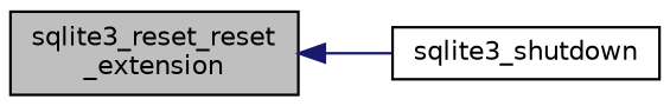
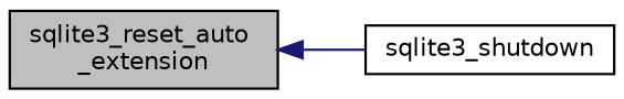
  digraph {
    rankdir=LR
    fontname="DejaVu Sans"
    node [color=black fontname="DejaVu Sans" fontsize=10 shape=record style=filled]
-   n1 [fillcolor=grey75 fontcolor=black height=0.2 label="sqlite3_reset_reset\l_extension" width=0.4]
+   n1 [fillcolor=grey75 fontcolor=black height=0.2 label="sqlite3_reset_auto\l_extension" width=0.4]
    n2 [fillcolor=white height=0.2 label=sqlite3_shutdown width=0.4]
    n1 -> n2 [color=midnightblue dir=back fontname="DejaVu Sans" fontsize=10 labelfontname=FreeSans labelfontsize=10 style=solid]
  }
